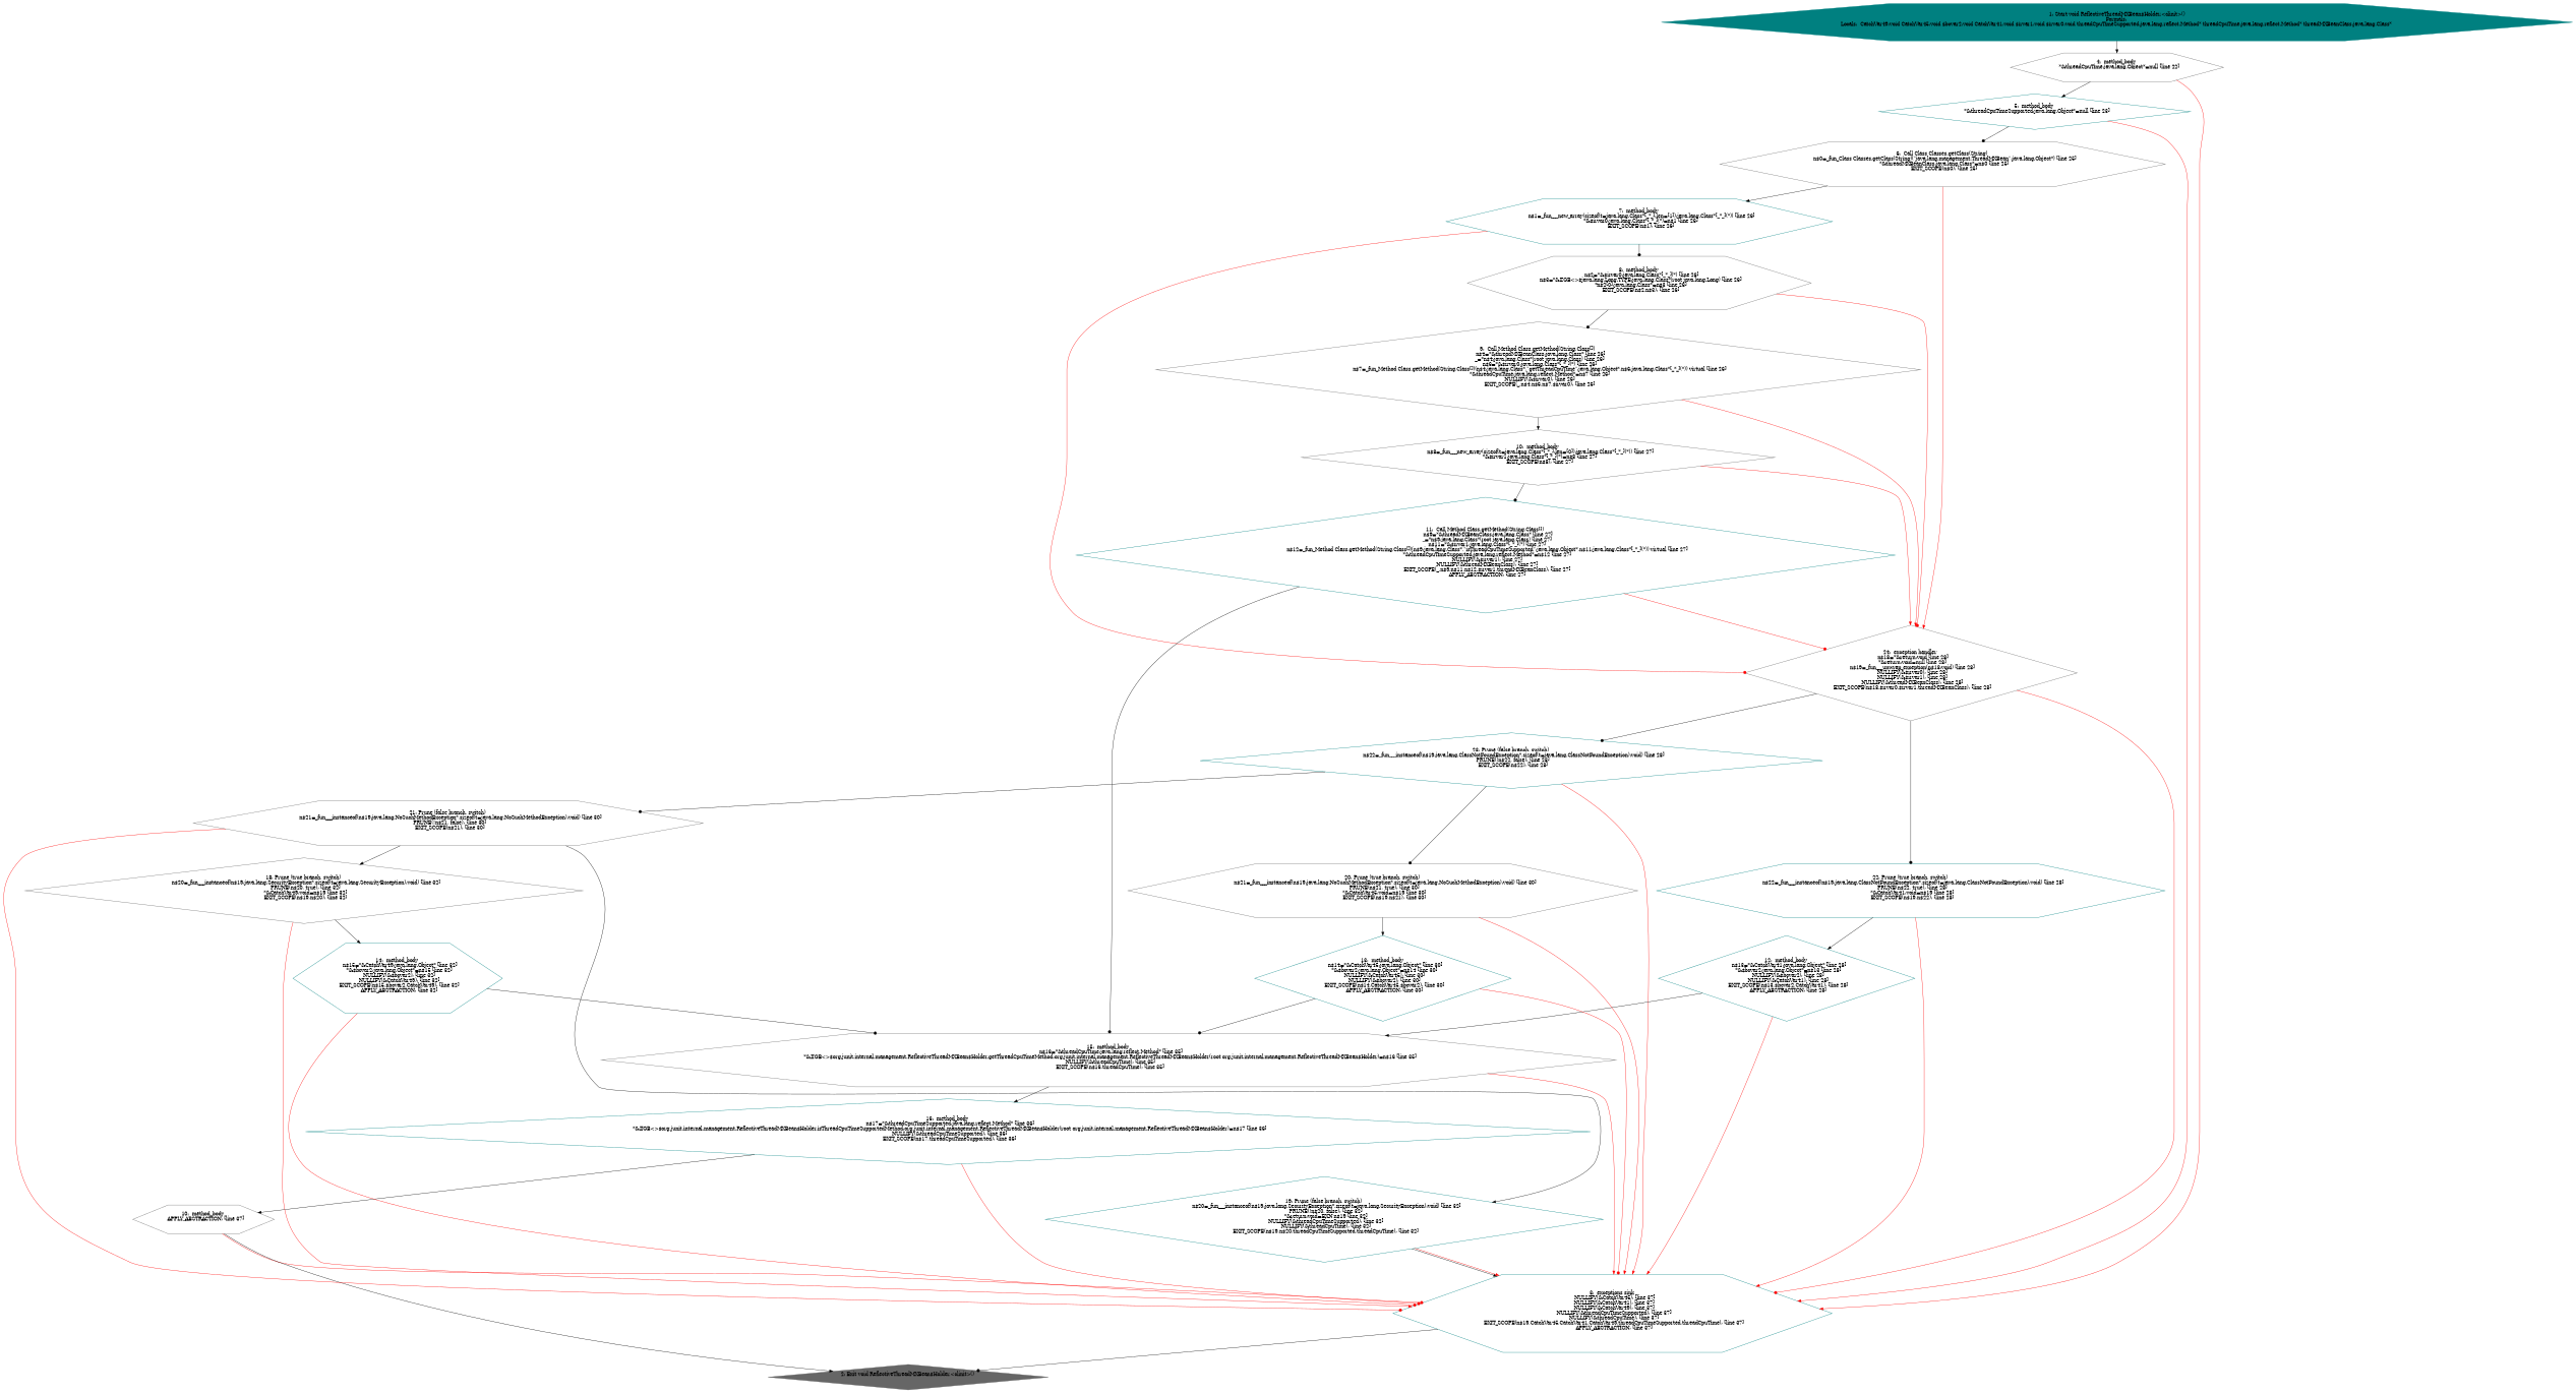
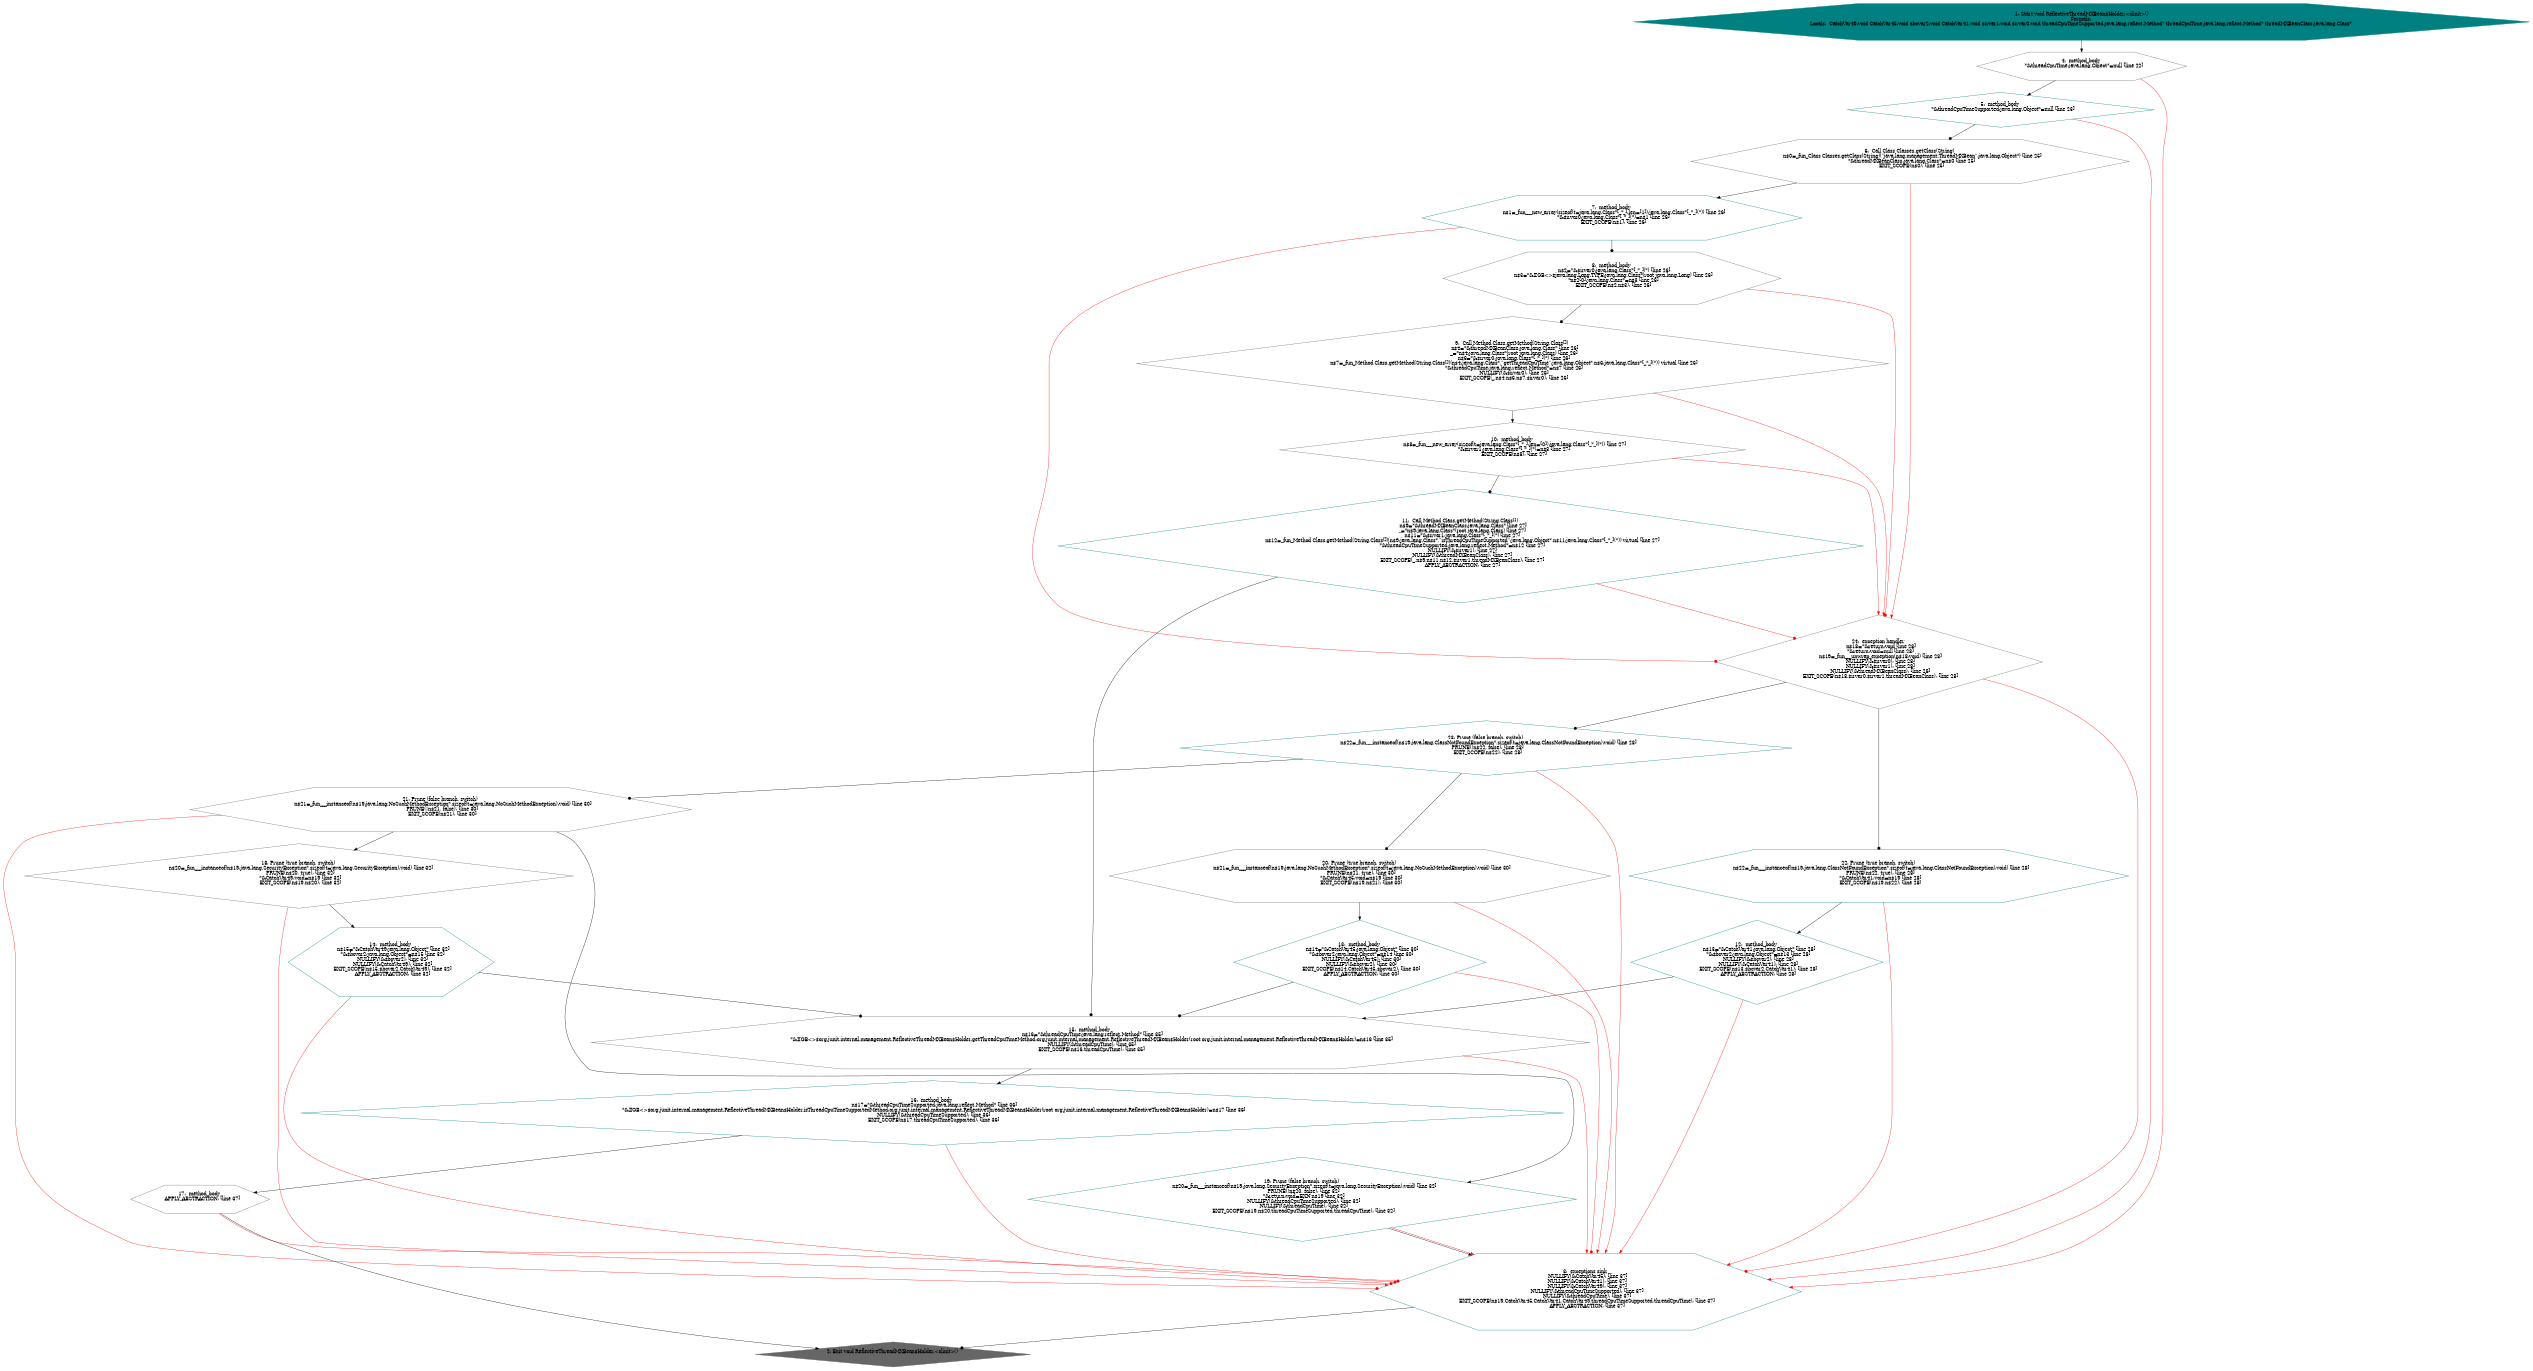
  digraph {
    node [color=teal shape=hexagon]
    edge [arrowhead=normal]
    n1 [label="1: Start void ReflectiveThreadMXBean$Holder.<clinit>()\nFormals: \nLocals:  CatchVar49:void CatchVar45:void $bcvar2:void CatchVar41:void $irvar1:void $irvar0:void threadCpuTimeSupported:java.lang.reflect.Method* threadCpuTime:java.lang.reflect.Method* threadMXBeanClass:java.lang.Class* \n  " style=filled]
    n2 [label="4:  method_body \n   *&threadCpuTime:java.lang.Object*=null [line 22]\n " color=gray40]
    n3 [label="3:  exceptions sink \n   NULLIFY(&CatchVar45); [line 37]\n  NULLIFY(&CatchVar41); [line 37]\n  NULLIFY(&CatchVar49); [line 37]\n  NULLIFY(&threadCpuTimeSupported); [line 37]\n  NULLIFY(&threadCpuTime); [line 37]\n  EXIT_SCOPE(n$19,CatchVar45,CatchVar41,CatchVar49,threadCpuTimeSupported,threadCpuTime); [line 37]\n  APPLY_ABSTRACTION; [line 37]\n "]
    n4 [label="5:  method_body \n   *&threadCpuTimeSupported:java.lang.Object*=null [line 23]\n " shape=diamond]
    n5 [color=gray40 label="2: Exit void ReflectiveThreadMXBean$Holder.<clinit>() \n  " style=filled shape=diamond]
    n6 [label="6:  Call Class Classes.getClass(String) \n   n$0=_fun_Class Classes.getClass(String)(\"java.lang.management.ThreadMXBean\":java.lang.Object*) [line 25]\n  *&threadMXBeanClass:java.lang.Class*=n$0 [line 25]\n  EXIT_SCOPE(n$0); [line 25]\n " color=gray40]
    n7 [label="7:  method_body \n   n$1=_fun___new_array(sizeof(t=java.lang.Class*[_*_];len=[1]):java.lang.Class*[_*_](*)) [line 26]\n  *&$irvar0:java.lang.Class*[_*_](*)=n$1 [line 26]\n  EXIT_SCOPE(n$1); [line 26]\n "]
    n8 [label="24:  exception handler \n   n$18=*&return:void [line 28]\n  *&return:void=null [line 28]\n  n$19=_fun___unwrap_exception(n$18:void) [line 28]\n  NULLIFY(&$irvar0); [line 28]\n  NULLIFY(&$irvar1); [line 28]\n  NULLIFY(&threadMXBeanClass); [line 28]\n  EXIT_SCOPE(n$18,$irvar0,$irvar1,threadMXBeanClass); [line 28]\n " shape=diamond color=gray40]
    n9 [label="8:  method_body \n   n$2=*&$irvar0:java.lang.Class*[_*_](*) [line 26]\n  n$3=*&#GB<>$java.lang.Long.TYPE:java.lang.Class*(root java.lang.Long) [line 26]\n  *n$2[0]:java.lang.Class*=n$3 [line 26]\n  EXIT_SCOPE(n$2,n$3); [line 26]\n " color=gray40]
    n10 [label="22: Prune (true branch, switch) \n   n$22=_fun___instanceof(n$19:java.lang.ClassNotFoundException*,sizeof(t=java.lang.ClassNotFoundException):void) [line 28]\n  PRUNE(n$22, true); [line 28]\n  *&CatchVar41:void=n$19 [line 28]\n  EXIT_SCOPE(n$19,n$22); [line 28]\n "]
    n11 [label="23: Prune (false branch, switch) \n   n$22=_fun___instanceof(n$19:java.lang.ClassNotFoundException*,sizeof(t=java.lang.ClassNotFoundException):void) [line 28]\n  PRUNE(!n$22, false); [line 28]\n  EXIT_SCOPE(n$22); [line 28]\n " shape=diamond]
    n12 [label="9:  Call Method Class.getMethod(String,Class[]) \n   n$4=*&threadMXBeanClass:java.lang.Class* [line 26]\n  _=*n$4:java.lang.Class*(root java.lang.Class) [line 26]\n  n$6=*&$irvar0:java.lang.Class*[_*_](*) [line 26]\n  n$7=_fun_Method Class.getMethod(String,Class[])(n$4:java.lang.Class*,\"getThreadCpuTime\":java.lang.Object*,n$6:java.lang.Class*[_*_](*)) virtual [line 26]\n  *&threadCpuTime:java.lang.reflect.Method*=n$7 [line 26]\n  NULLIFY(&$irvar0); [line 26]\n  EXIT_SCOPE(_,n$4,n$6,n$7,$irvar0); [line 26]\n " shape=diamond color=gray40]
    n13 [label="10:  method_body \n   n$8=_fun___new_array(sizeof(t=java.lang.Class*[_*_];len=[0]):java.lang.Class*[_*_](*)) [line 27]\n  *&$irvar1:java.lang.Class*[_*_](*)=n$8 [line 27]\n  EXIT_SCOPE(n$8); [line 27]\n " shape=diamond color=gray40]
    n14 [label="11:  Call Method Class.getMethod(String,Class[]) \n   n$9=*&threadMXBeanClass:java.lang.Class* [line 27]\n  _=*n$9:java.lang.Class*(root java.lang.Class) [line 27]\n  n$11=*&$irvar1:java.lang.Class*[_*_](*) [line 27]\n  n$12=_fun_Method Class.getMethod(String,Class[])(n$9:java.lang.Class*,\"isThreadCpuTimeSupported\":java.lang.Object*,n$11:java.lang.Class*[_*_](*)) virtual [line 27]\n  *&threadCpuTimeSupported:java.lang.reflect.Method*=n$12 [line 27]\n  NULLIFY(&$irvar1); [line 27]\n  NULLIFY(&threadMXBeanClass); [line 27]\n  EXIT_SCOPE(_,n$9,n$11,n$12,$irvar1,threadMXBeanClass); [line 27]\n  APPLY_ABSTRACTION; [line 27]\n " shape=diamond]
    n15 [label="15:  method_body \n   n$16=*&threadCpuTime:java.lang.reflect.Method* [line 35]\n  *&#GB<>$org.junit.internal.management.ReflectiveThreadMXBean$Holder.getThreadCpuTimeMethod:org.junit.internal.management.ReflectiveThreadMXBean$Holder(root org.junit.internal.management.ReflectiveThreadMXBean$Holder)=n$16 [line 35]\n  NULLIFY(&threadCpuTime); [line 35]\n  EXIT_SCOPE(n$16,threadCpuTime); [line 35]\n " color=gray40]
    n16 [label="16:  method_body \n   n$17=*&threadCpuTimeSupported:java.lang.reflect.Method* [line 36]\n  *&#GB<>$org.junit.internal.management.ReflectiveThreadMXBean$Holder.isThreadCpuTimeSupportedMethod:org.junit.internal.management.ReflectiveThreadMXBean$Holder(root org.junit.internal.management.ReflectiveThreadMXBean$Holder)=n$17 [line 36]\n  NULLIFY(&threadCpuTimeSupported); [line 36]\n  EXIT_SCOPE(n$17,threadCpuTimeSupported); [line 36]\n " shape=diamond]
    n17 [label="12:  method_body \n   n$13=*&CatchVar41:java.lang.Object* [line 28]\n  *&$bcvar2:java.lang.Object*=n$13 [line 28]\n  NULLIFY(&$bcvar2); [line 28]\n  NULLIFY(&CatchVar41); [line 28]\n  EXIT_SCOPE(n$13,$bcvar2,CatchVar41); [line 28]\n  APPLY_ABSTRACTION; [line 28]\n " shape=diamond]
    n18 [label="13:  method_body \n   n$14=*&CatchVar45:java.lang.Object* [line 30]\n  *&$bcvar2:java.lang.Object*=n$14 [line 30]\n  NULLIFY(&CatchVar45); [line 30]\n  NULLIFY(&$bcvar2); [line 30]\n  EXIT_SCOPE(n$14,CatchVar45,$bcvar2); [line 30]\n  APPLY_ABSTRACTION; [line 30]\n " shape=diamond]
    n19 [label="14:  method_body \n   n$15=*&CatchVar49:java.lang.Object* [line 32]\n  *&$bcvar2:java.lang.Object*=n$15 [line 32]\n  NULLIFY(&$bcvar2); [line 32]\n  NULLIFY(&CatchVar49); [line 32]\n  EXIT_SCOPE(n$15,$bcvar2,CatchVar49); [line 32]\n  APPLY_ABSTRACTION; [line 32]\n "]
-   n20 [label="10:  method_body \n   APPLY_ABSTRACTION; [line 37]\n " color=gray40]
+   n20 [label="17:  method_body \n   APPLY_ABSTRACTION; [line 37]\n " color=gray40]
    n21 [label="18: Prune (true branch, switch) \n   n$20=_fun___instanceof(n$19:java.lang.SecurityException*,sizeof(t=java.lang.SecurityException):void) [line 32]\n  PRUNE(n$20, true); [line 32]\n  *&CatchVar49:void=n$19 [line 32]\n  EXIT_SCOPE(n$19,n$20); [line 32]\n " shape=diamond color=gray40]
    n22 [label="19: Prune (false branch, switch) \n   n$20=_fun___instanceof(n$19:java.lang.SecurityException*,sizeof(t=java.lang.SecurityException):void) [line 32]\n  PRUNE(!n$20, false); [line 32]\n  *&return:void=EXN n$19 [line 32]\n  NULLIFY(&threadCpuTimeSupported); [line 32]\n  NULLIFY(&threadCpuTime); [line 32]\n  EXIT_SCOPE(n$19,n$20,threadCpuTimeSupported,threadCpuTime); [line 32]\n " shape=diamond]
    n23 [label="20: Prune (true branch, switch) \n   n$21=_fun___instanceof(n$19:java.lang.NoSuchMethodException*,sizeof(t=java.lang.NoSuchMethodException):void) [line 30]\n  PRUNE(n$21, true); [line 30]\n  *&CatchVar45:void=n$19 [line 30]\n  EXIT_SCOPE(n$19,n$21); [line 30]\n " color=gray40]
    n24 [label="21: Prune (false branch, switch) \n   n$21=_fun___instanceof(n$19:java.lang.NoSuchMethodException*,sizeof(t=java.lang.NoSuchMethodException):void) [line 30]\n  PRUNE(!n$21, false); [line 30]\n  EXIT_SCOPE(n$21); [line 30]\n " color=gray40]
    n1 -> n2
    n2 -> n3 [color=red]
    n2 -> n4
    n3 -> n5 [arrowhead=dot]
    n4 -> n3 [color=red]
    n4 -> n6 [arrowhead=dot]
    n6 -> n7
    n6 -> n8 [color=red]
    n7 -> n8 [color=red arrowhead=dot]
    n7 -> n9 [arrowhead=dot]
    n8 -> n3 [color=red arrowhead=dot]
    n8 -> n10 [arrowhead=dot]
    n8 -> n11 [arrowhead=dot]
    n9 -> n8 [color=red arrowhead=dot]
    n9 -> n12 [arrowhead=dot]
    n10 -> n3 [color=red]
    n10 -> n17
    n11 -> n3 [color=red]
    n11 -> n23 [arrowhead=dot]
    n11 -> n24 [arrowhead=dot]
    n12 -> n8 [color=red]
    n12 -> n13
    n13 -> n8 [color=red]
    n13 -> n14 [arrowhead=dot]
    n14 -> n8 [color=red arrowhead=dot]
    n14 -> n15 [arrowhead=dot]
    n15 -> n3 [color=red]
    n15 -> n16
    n16 -> n3 [color=red arrowhead=dot]
    n16 -> n20
    n17 -> n3 [color=red]
    n17 -> n15
    n18 -> n3 [color=red arrowhead=dot]
    n18 -> n15 [arrowhead=dot]
    n19 -> n3 [color=red arrowhead=dot]
    n19 -> n15 [arrowhead=dot]
    n20 -> n3 [color=red arrowhead=dot]
    n20 -> n5
    n21 -> n3 [color=red]
    n21 -> n19
    n22 -> n3
    n22 -> n3 [color=red]
    n23 -> n3 [color=red]
    n23 -> n18
    n24 -> n3 [color=red arrowhead=dot]
    n24 -> n21
    n24 -> n22
  }
